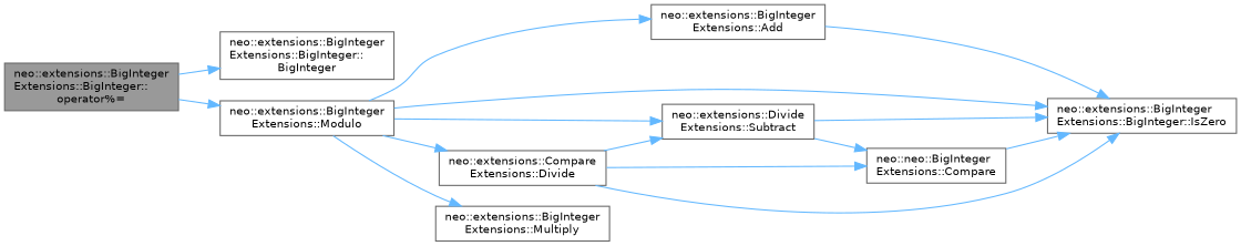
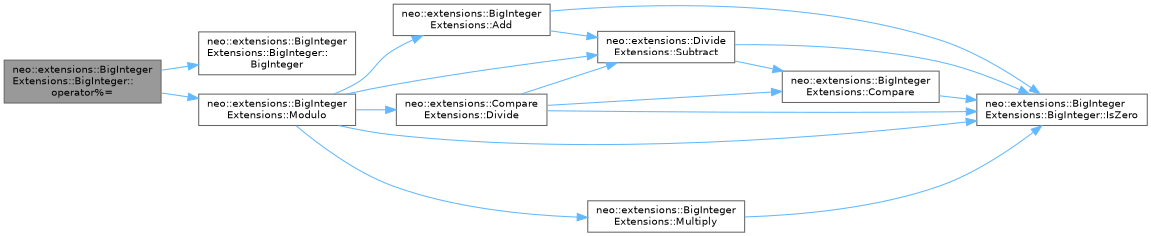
  digraph {
    rankdir=LR
    node [color=grey40 fillcolor=white fontname=Helvetica fontsize=10 shape=box style=filled]
    edge [color=steelblue1 fontname=Helvetica fontsize=10 labelfontname=Helvetica labelfontsize=10 style=solid]
    n1 [color=gray40 fillcolor=grey60 fontcolor=black height=0.2 label="neo::extensions::BigInteger\lExtensions::BigInteger::\loperator%=" width=0.4]
    n2 [height=0.2 label="neo::extensions::BigInteger\lExtensions::BigInteger::\lBigInteger" width=0.4]
    n3 [height=0.2 label="neo::extensions::BigInteger\lExtensions::Modulo" width=0.4]
    n4 [height=0.2 label="neo::extensions::BigInteger\lExtensions::Add" width=0.4]
    n5 [height=0.2 label="neo::extensions::BigInteger\lExtensions::BigInteger::IsZero" width=0.4]
    n6 [height=0.2 label="neo::extensions::Divide\lExtensions::Subtract" width=0.4]
    n7 [height=0.2 label="neo::extensions::Compare\lExtensions::Divide" width=0.4]
    n8 [height=0.2 label="neo::extensions::BigInteger\lExtensions::Multiply" width=0.4]
-   n9 [height=0.2 label="neo::neo::BigInteger\lExtensions::Compare" width=0.4]
+   n9 [height=0.2 label="neo::extensions::BigInteger\lExtensions::Compare" width=0.4]
    n1 -> n2
    n1 -> n3
    n3 -> n4
    n3 -> n5
    n3 -> n6
    n3 -> n7
    n3 -> n8
    n4 -> n5
+   n4 -> n6
    n6 -> n5
    n6 -> n9
    n7 -> n5
    n7 -> n6
    n7 -> n9
+   n8 -> n5
    n9 -> n5
  }
